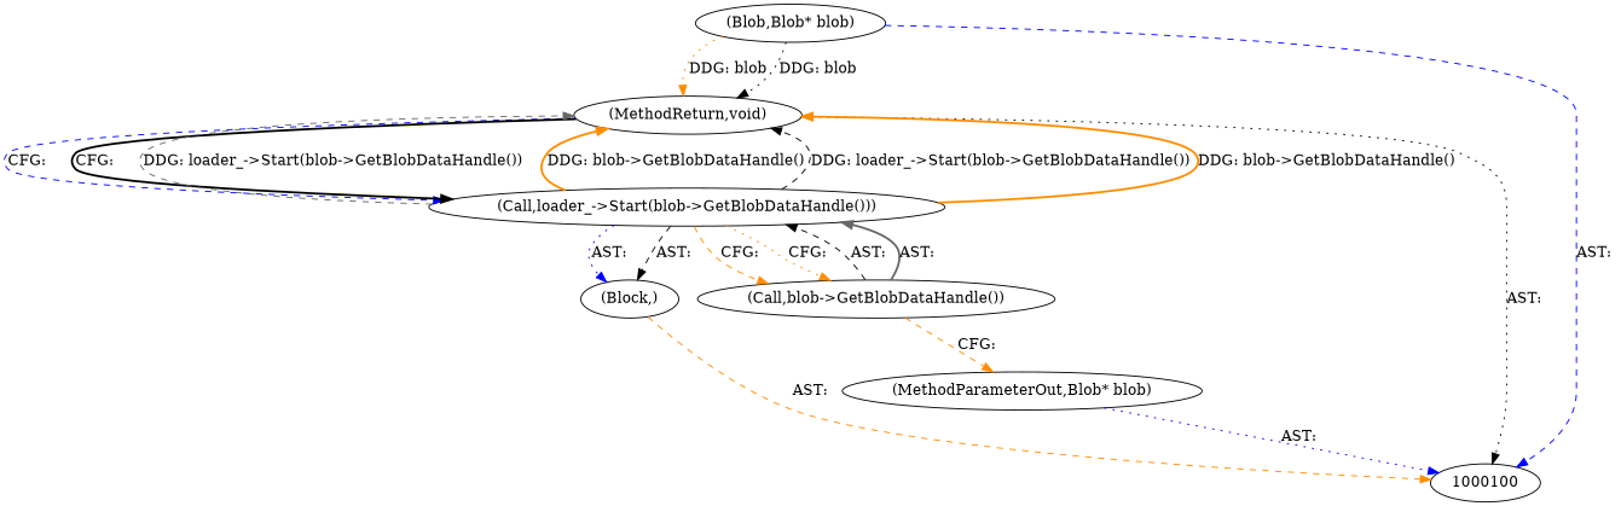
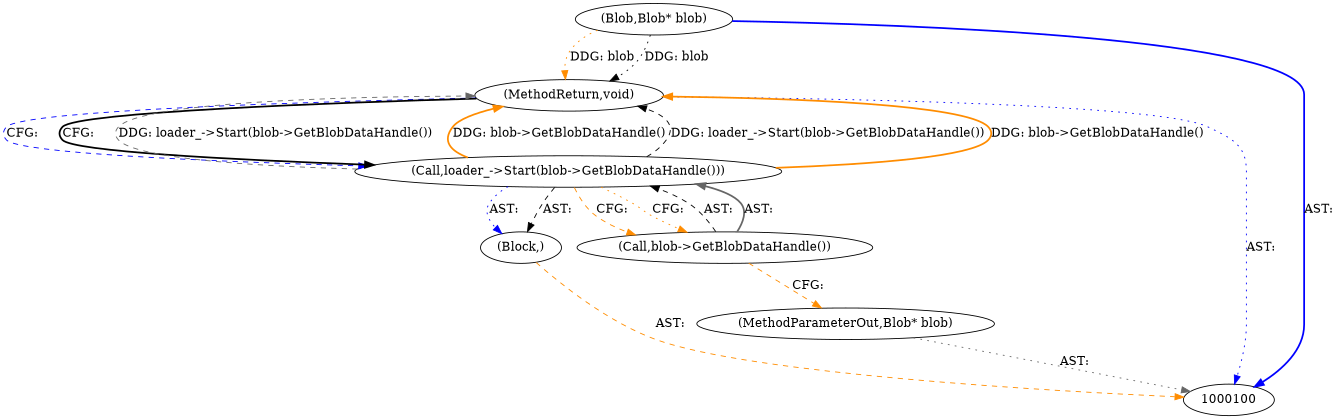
  digraph {
    edge [color=darkorange style=dashed]
    n1 [label="(MethodReturn,void)"]
    n2 [label="(Call,loader_->Start(blob->GetBlobDataHandle()))"]
    1000100
    n4 [label="(Block,)"]
    n5 [label="(Call,blob->GetBlobDataHandle())"]
    n6 [label="(Blob,Blob* blob)"]
    n7 [label="(MethodParameterOut,Blob* blob)"]
    n1 -> n2 [color=blue label="CFG: "]
    n1 -> n2 [color=black label="CFG: " style=bold]
-   n1 -> 1000100 [color=black label="AST: " style=dotted]
+   n1 -> 1000100 [color=blue label="AST: " style=dotted]
    n2 -> n1 [color=gray40 label="DDG: loader_->Start(blob->GetBlobDataHandle())"]
    n2 -> n1 [label="DDG: blob->GetBlobDataHandle()" style=bold]
    n2 -> n1 [color=black label="DDG: loader_->Start(blob->GetBlobDataHandle())"]
    n2 -> n1 [label="DDG: blob->GetBlobDataHandle()" style=bold]
    n2 -> n4 [color=blue label="AST: " style=dotted]
    n2 -> n4 [color=black label="AST: "]
    n2 -> n5 [label="CFG: "]
    n2 -> n5 [label="CFG: " style=dotted]
    n4 -> 1000100 [label="AST: "]
    n5 -> n2 [color=black label="AST: "]
    n5 -> n2 [color=gray40 label="AST: " style=bold]
    n5 -> n7 [label="CFG: "]
    n6 -> n1 [label="DDG: blob" style=dotted]
    n6 -> n1 [color=black label="DDG: blob" style=dotted]
-   n6 -> 1000100 [color=blue label="AST: "]
-   n7 -> 1000100 [color=blue label="AST: " style=dotted]
+   n6 -> 1000100 [color=blue label="AST: " style=bold]
+   n7 -> 1000100 [color=gray40 label="AST: " style=dotted]
  }
